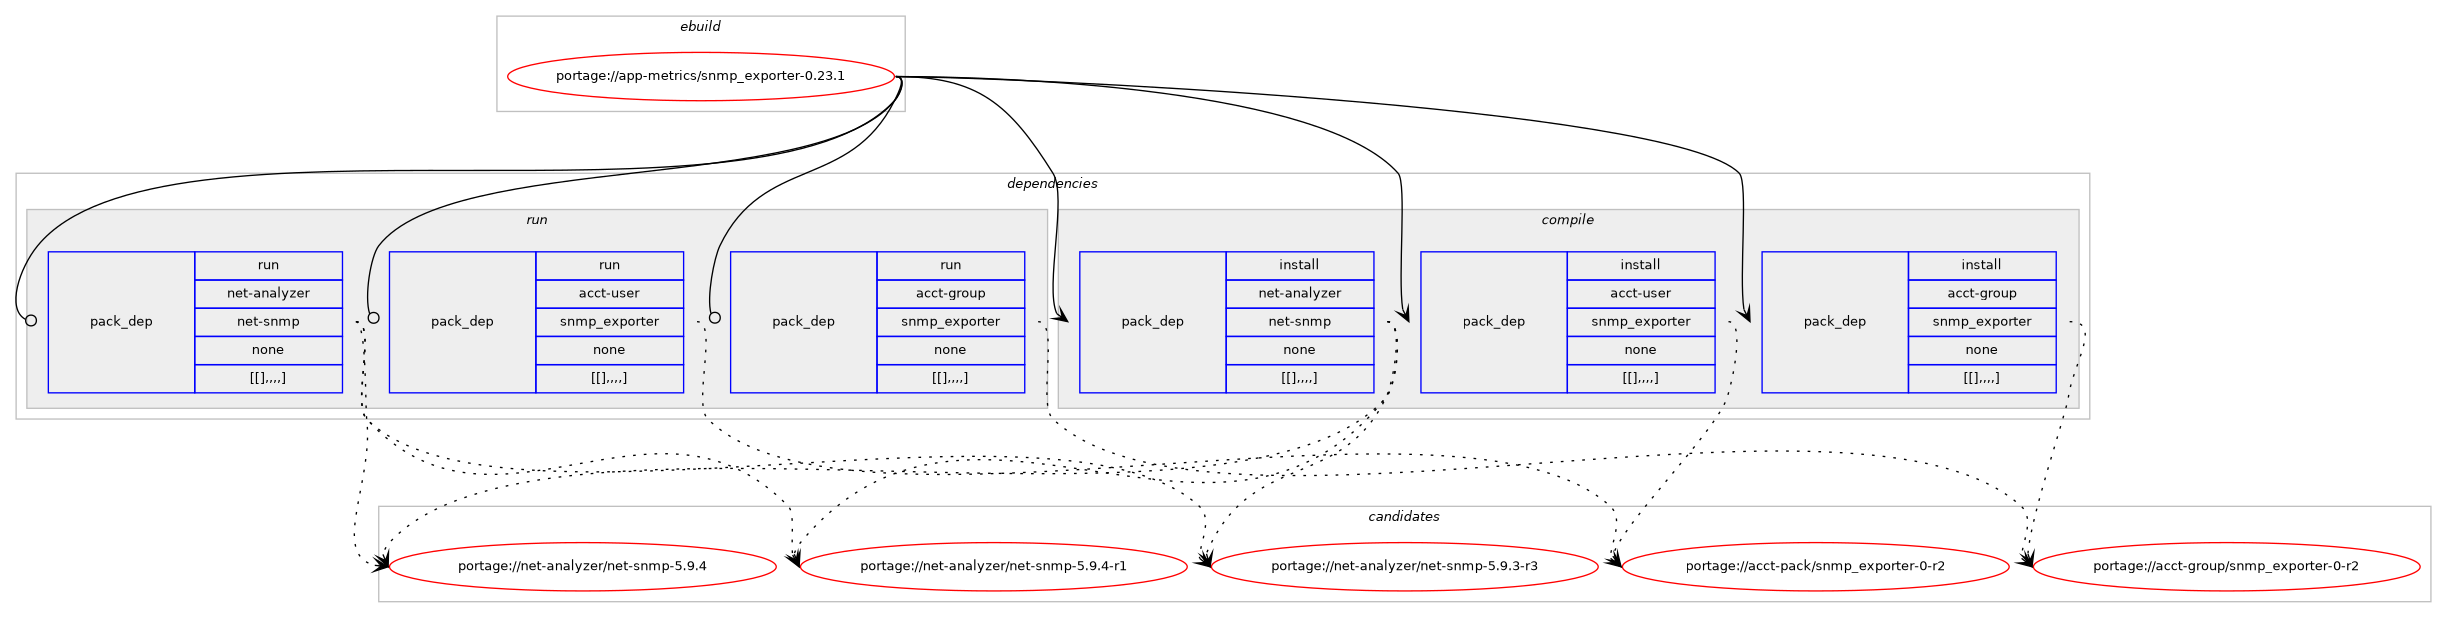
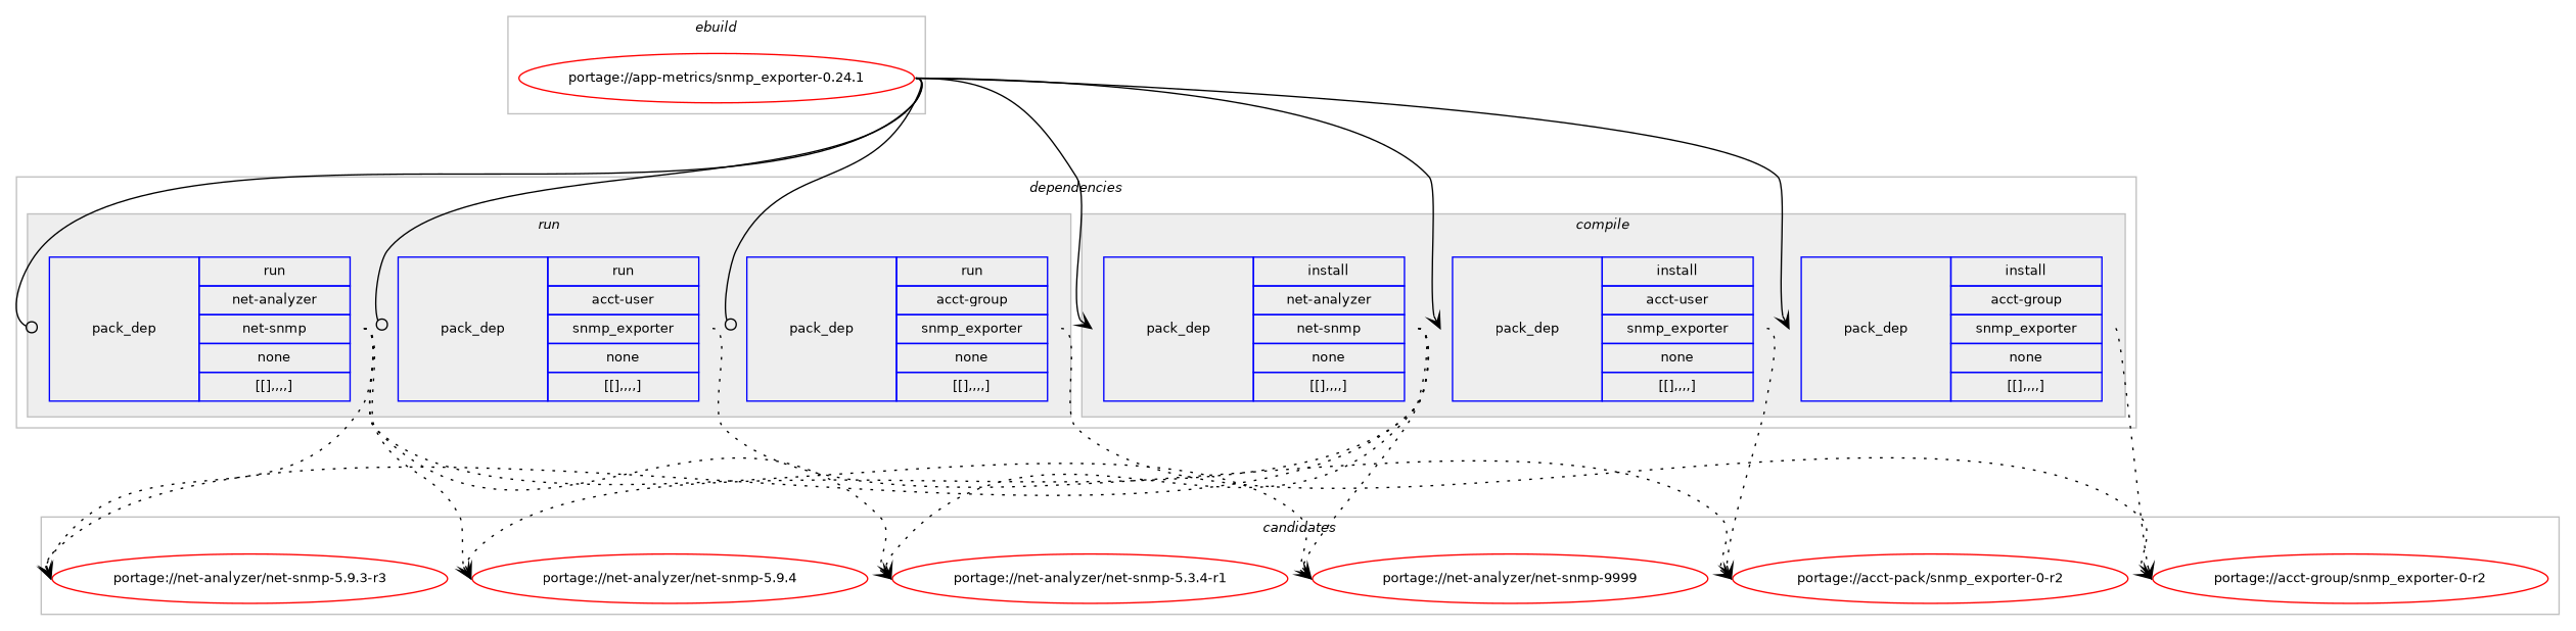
  digraph {
    compound=true
    concentrate=true
    fontname=Helvetica
    fontsize=10
    newrank=true
    rankdir=TB
    ranksep=1.5
    node [color=red fontname=Helvetica fontsize=10]
    edge [arrowhead=vee headport=w style=dotted tailport=e weight=100]
-   n1 [label="portage://app-metrics/snmp_exporter-0.23.1" width=4]
+   n1 [label="portage://app-metrics/snmp_exporter-0.24.1" width=4]
    n2 [color=blue label=<<TABLE BORDER="0" CELLBORDER="1" CELLSPACING="0" CELLPADDING="4" WIDTH="220"><TR><TD ROWSPAN="6" CELLPADDING="30">pack_dep</TD></TR><TR><TD WIDTH="110">install</TD></TR><TR><TD>acct-group</TD></TR><TR><TD>snmp_exporter</TD></TR><TR><TD>none</TD></TR><TR><TD>[[],,,,]</TD></TR></TABLE>> shape=none]
    n3 [color=blue label=<<TABLE BORDER="0" CELLBORDER="1" CELLSPACING="0" CELLPADDING="4" WIDTH="220"><TR><TD ROWSPAN="6" CELLPADDING="30">pack_dep</TD></TR><TR><TD WIDTH="110">install</TD></TR><TR><TD>acct-user</TD></TR><TR><TD>snmp_exporter</TD></TR><TR><TD>none</TD></TR><TR><TD>[[],,,,]</TD></TR></TABLE>> shape=none]
    n4 [color=blue label=<<TABLE BORDER="0" CELLBORDER="1" CELLSPACING="0" CELLPADDING="4" WIDTH="220"><TR><TD ROWSPAN="6" CELLPADDING="30">pack_dep</TD></TR><TR><TD WIDTH="110">install</TD></TR><TR><TD>net-analyzer</TD></TR><TR><TD>net-snmp</TD></TR><TR><TD>none</TD></TR><TR><TD>[[],,,,]</TD></TR></TABLE>> shape=none]
    n5 [color=blue label=<<TABLE BORDER="0" CELLBORDER="1" CELLSPACING="0" CELLPADDING="4" WIDTH="220"><TR><TD ROWSPAN="6" CELLPADDING="30">pack_dep</TD></TR><TR><TD WIDTH="110">run</TD></TR><TR><TD>acct-group</TD></TR><TR><TD>snmp_exporter</TD></TR><TR><TD>none</TD></TR><TR><TD>[[],,,,]</TD></TR></TABLE>> shape=none]
    n6 [color=blue label=<<TABLE BORDER="0" CELLBORDER="1" CELLSPACING="0" CELLPADDING="4" WIDTH="220"><TR><TD ROWSPAN="6" CELLPADDING="30">pack_dep</TD></TR><TR><TD WIDTH="110">run</TD></TR><TR><TD>acct-user</TD></TR><TR><TD>snmp_exporter</TD></TR><TR><TD>none</TD></TR><TR><TD>[[],,,,]</TD></TR></TABLE>> shape=none]
    n7 [color=blue label=<<TABLE BORDER="0" CELLBORDER="1" CELLSPACING="0" CELLPADDING="4" WIDTH="220"><TR><TD ROWSPAN="6" CELLPADDING="30">pack_dep</TD></TR><TR><TD WIDTH="110">run</TD></TR><TR><TD>net-analyzer</TD></TR><TR><TD>net-snmp</TD></TR><TR><TD>none</TD></TR><TR><TD>[[],,,,]</TD></TR></TABLE>> shape=none]
    n8 [label="portage://acct-group/snmp_exporter-0-r2" width=4]
    n9 [label="portage://acct-pack/snmp_exporter-0-r2" width=4]
-   n11 [label="portage://net-analyzer/net-snmp-5.9.4-r1" width=4]
+   n10 [label="portage://net-analyzer/net-snmp-9999" width=4]
+   n11 [label="portage://net-analyzer/net-snmp-5.3.4-r1" width=4]
    n12 [label="portage://net-analyzer/net-snmp-5.9.4" width=4]
    n13 [label="portage://net-analyzer/net-snmp-5.9.3-r3" width=4]
    subgraph cluster_1 {
      color=gray
      label=<<i>ebuild</i>>
      n1
    }
    subgraph cluster_2 {
      color=gray
      label=<<i>dependencies</i>>
      subgraph cluster_3 {
        color=gray
        fillcolor="#eeeeee"
        label=<<i>compile</i>>
        style=filled
        subgraph sub_4 {
          color=gray
          fillcolor="#eeeeee"
          label=<<i>compile</i>>
          style=filled
          n2
        }
        subgraph sub_5 {
          color=gray
          fillcolor="#eeeeee"
          label=<<i>compile</i>>
          style=filled
          n3
        }
        subgraph sub_6 {
          color=gray
          fillcolor="#eeeeee"
          label=<<i>compile</i>>
          style=filled
          n4
        }
      }
      subgraph cluster_7 {
        color=gray
        fillcolor="#eeeeee"
        label=<<i>compile and run</i>>
        style=filled
      }
      subgraph cluster_8 {
        color=gray
        fillcolor="#eeeeee"
        label=<<i>run</i>>
        style=filled
        subgraph sub_9 {
          color=gray
          fillcolor="#eeeeee"
          label=<<i>run</i>>
          style=filled
          n5
        }
        subgraph sub_10 {
          color=gray
          fillcolor="#eeeeee"
          label=<<i>run</i>>
          style=filled
          n6
        }
        subgraph sub_11 {
          color=gray
          fillcolor="#eeeeee"
          label=<<i>run</i>>
          style=filled
          n7
        }
      }
    }
    subgraph cluster_12 {
      color=gray
      label=<<i>candidates</i>>
      rank=same
      subgraph sub_13 {
        color=black
        label=<<i>candidates</i>>
        nodesep=1
        rank=same
        n8
      }
      subgraph sub_14 {
        color=black
        label=<<i>candidates</i>>
        nodesep=1
        rank=same
        n9
      }
      subgraph sub_15 {
        color=black
        label=<<i>candidates</i>>
        nodesep=1
        rank=same
+       n10
        n11
        n12
        n13
      }
      subgraph sub_16 {
        color=black
        label=<<i>candidates</i>>
        nodesep=1
        rank=same
        n8
      }
      subgraph sub_17 {
        color=black
        label=<<i>candidates</i>>
        nodesep=1
        rank=same
        n9
      }
      subgraph sub_18 {
        color=black
        label=<<i>candidates</i>>
        nodesep=1
        rank=same
+       n10
        n11
        n12
        n13
      }
    }
    n1 -> n2 [style=solid weight=20]
    n1 -> n3 [style=solid weight=20]
    n1 -> n4 [style=solid weight=20]
    n1 -> n5 [arrowhead=odot style=solid weight=20]
    n1 -> n6 [arrowhead=odot style=solid weight=20]
    n1 -> n7 [arrowhead=odot style=solid weight=20]
    n2 -> n8
    n3 -> n9
+   n4 -> n10
    n4 -> n11
    n4 -> n12
    n4 -> n13
    n5 -> n8
    n6 -> n9
+   n7 -> n10
    n7 -> n11
    n7 -> n12
    n7 -> n13
  }
